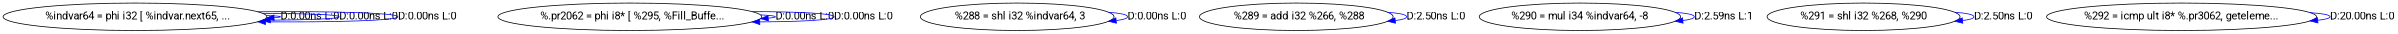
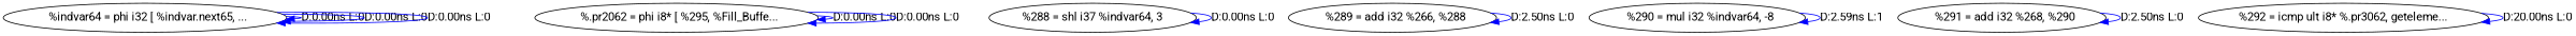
  digraph {
    fontname=Roboto
    node [fontname=Roboto]
    edge [color=blue fontname=Roboto]
    n1 [label="  %indvar64 = phi i32 [ %indvar.next65, ..."]
    n2 [label="  %.pr2062 = phi i8* [ %295, %Fill_Buffe..."]
-   n3 [label="  %288 = shl i32 %indvar64, 3"]
+   n3 [label="%288 = shl i37 %indvar64, 3"]
    n4 [label="  %289 = add i32 %266, %288"]
-   n5 [label="%290 = mul i34 %indvar64, -8"]
-   n6 [label="%291 = shl i32 %268, %290"]
+   n5 [label="  %290 = mul i32 %indvar64, -8"]
+   n6 [label="  %291 = add i32 %268, %290"]
    n7 [label="%292 = icmp ult i8* %.pr3062, geteleme..."]
    n1 -> n1 [label="D:0.00ns L:0"]
    n1 -> n1 [label="D:0.00ns L:0"]
    n1 -> n1 [label="D:0.00ns L:0"]
    n2 -> n2 [label="D:0.00ns L:0"]
    n2 -> n2 [label="D:0.00ns L:0"]
    n3 -> n3 [label="D:0.00ns L:0"]
    n4 -> n4 [label="D:2.50ns L:0"]
    n5 -> n5 [label="D:2.59ns L:1"]
    n6 -> n6 [label="D:2.50ns L:0"]
    n7 -> n7 [label="D:20.00ns L:0"]
  }
